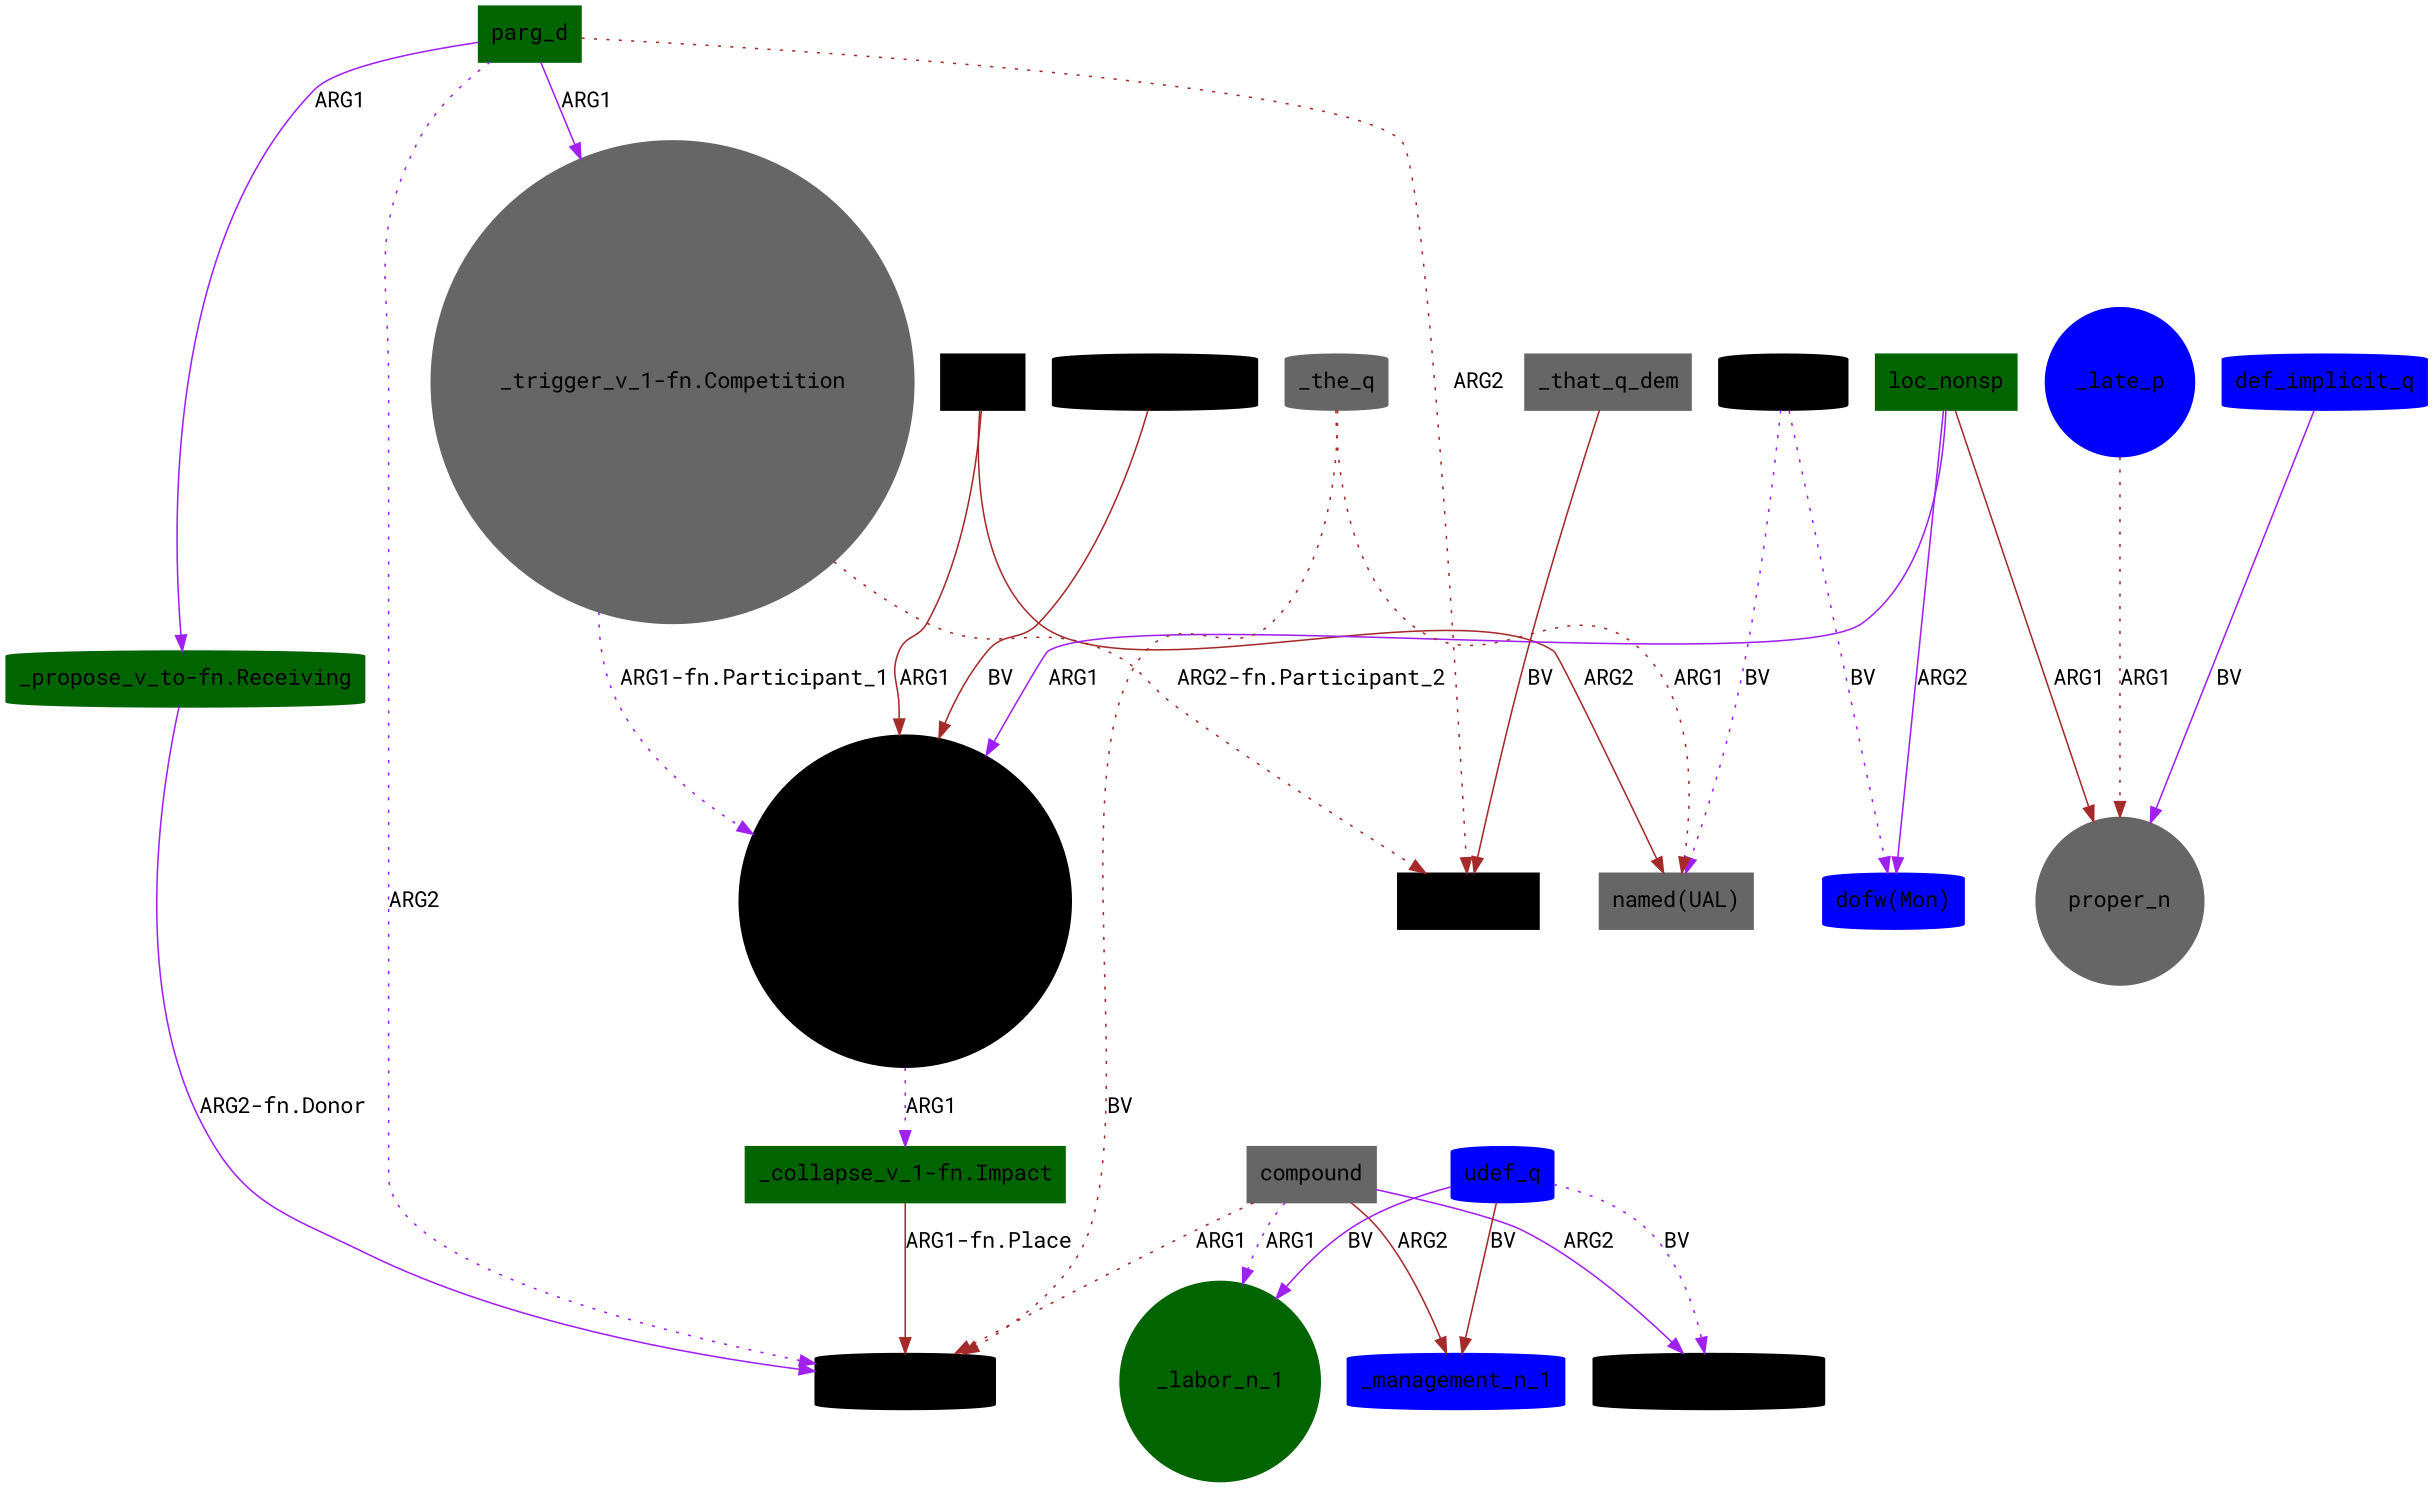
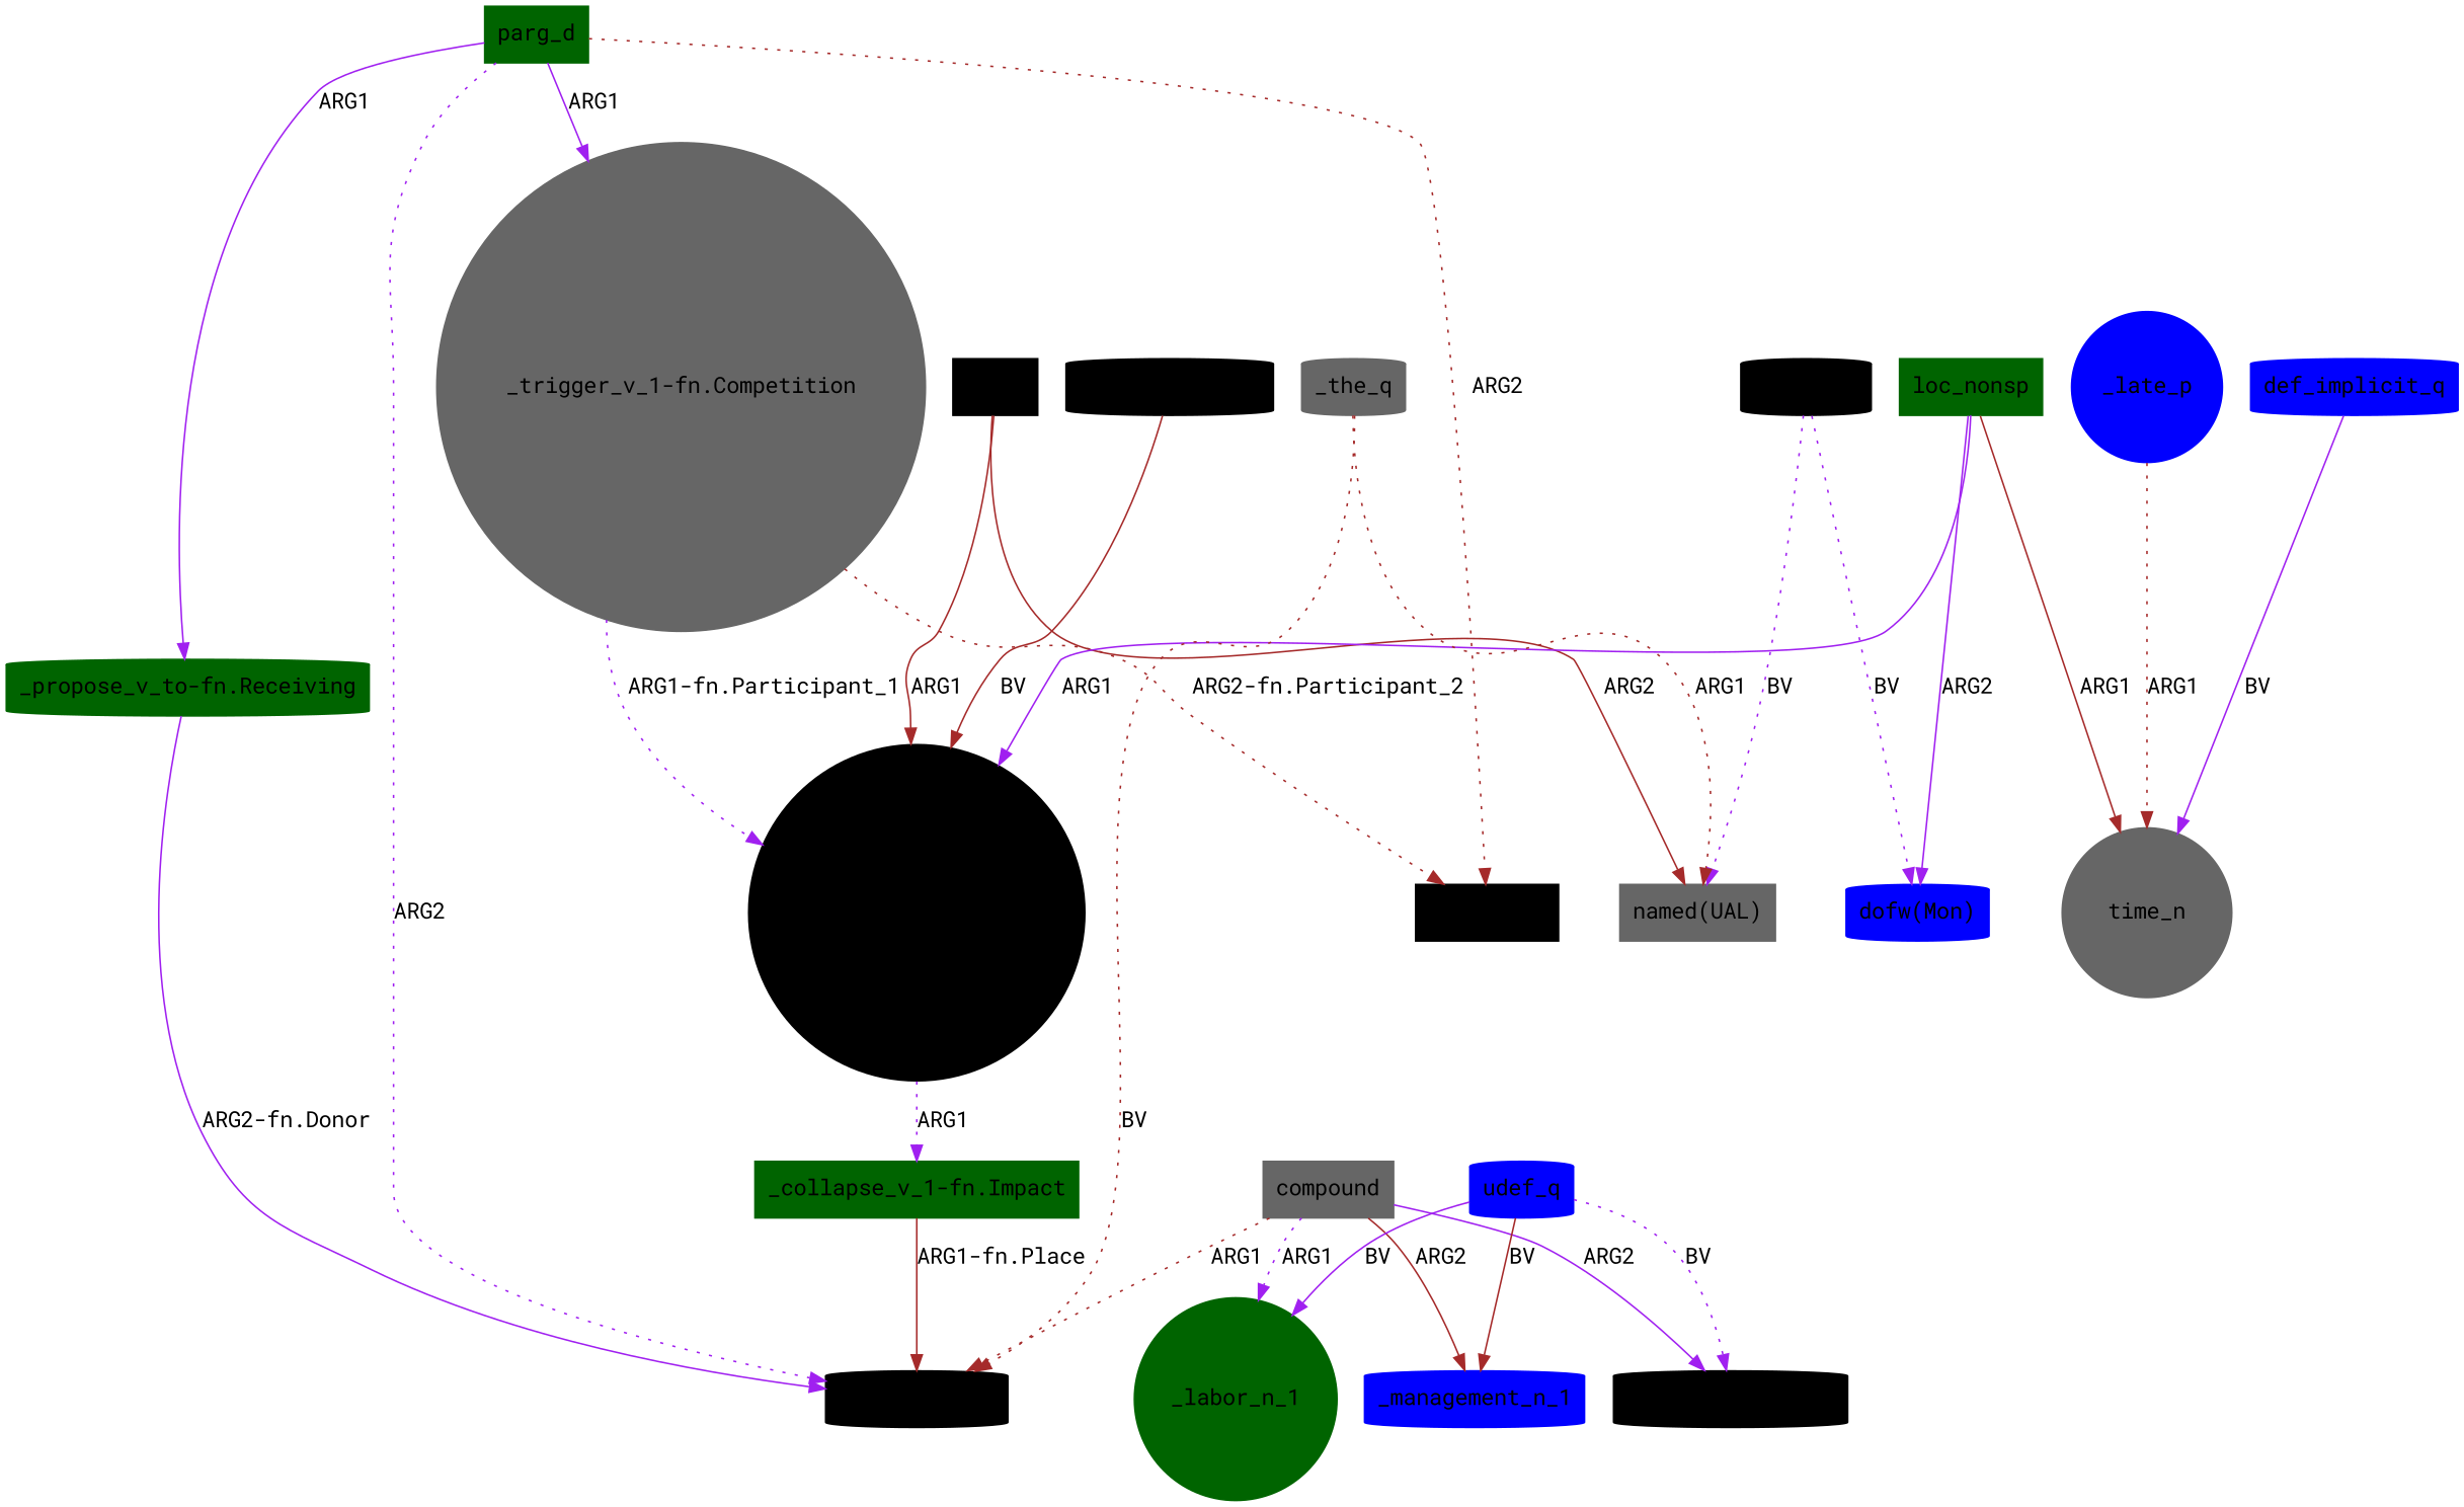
  digraph {
    fontname="Roboto Mono"
    node [color=black fontname="Roboto Mono" shape=cylinder style=filled]
    edge [color=purple fontname="Roboto Mono" style=solid]
    compound [color=gray40 shape=box]
    "_buy+out_n_1"
    _labor_n_1 [color=darkgreen shape=circle]
    _management_n_1 [color=blue]
    _corporation_n_1
    "named(UAL)" [color=gray40 shape=box]
    "_propose_v_to-fn.Receiving" [color=darkgreen]
    parg_d [color=darkgreen shape=box]
    "_trigger_v_1-fn.Competition" [color=gray40 shape=circle]
    _rout_n_1 [shape=box]
    _announcement_n_of [shape=circle]
    poss [shape=box]
    "_collapse_v_1-fn.Impact" [color=darkgreen shape=box]
    proper_q
    "dofw(Mon)" [color=blue]
    loc_nonsp [color=darkgreen shape=box]
-   time_n [color=gray40 shape=circle label=proper_n]
+   time_n [color=gray40 shape=circle]
    udef_q [color=blue]
-   _that_q_dem [color=gray40 shape=box]
    _late_p [color=blue shape=circle]
    _the_q [color=gray40]
    def_explicit_q
    def_implicit_q [color=blue]
    compound -> "_buy+out_n_1" [color=brown label=ARG1 style=dotted]
    compound -> _labor_n_1 [label=ARG1 style=dotted]
    compound -> _management_n_1 [color=brown label=ARG2]
    compound -> _corporation_n_1 [label=ARG2]
    "_propose_v_to-fn.Receiving" -> "_buy+out_n_1" [label="ARG2-fn.Donor"]
    parg_d -> "_buy+out_n_1" [label=ARG2 style=dotted]
    parg_d -> "_propose_v_to-fn.Receiving" [label=ARG1]
    parg_d -> "_trigger_v_1-fn.Competition" [label=ARG1]
    parg_d -> _rout_n_1 [color=brown label=ARG2 style=dotted]
    "_trigger_v_1-fn.Competition" -> _rout_n_1 [color=brown label="ARG2-fn.Participant_2" style=dotted]
    "_trigger_v_1-fn.Competition" -> _announcement_n_of [label="ARG1-fn.Participant_1" style=dotted]
    _announcement_n_of -> "_collapse_v_1-fn.Impact" [label=ARG1 style=dotted]
    poss -> "named(UAL)" [color=brown label=ARG2]
    poss -> _announcement_n_of [color=brown label=ARG1]
    "_collapse_v_1-fn.Impact" -> "_buy+out_n_1" [color=brown label="ARG1-fn.Place"]
    proper_q -> "named(UAL)" [label=BV style=dotted]
    proper_q -> "dofw(Mon)" [label=BV style=dotted]
    loc_nonsp -> _announcement_n_of [label=ARG1]
    loc_nonsp -> "dofw(Mon)" [label=ARG2]
    loc_nonsp -> time_n [color=brown label=ARG1]
    udef_q -> _labor_n_1 [label=BV]
    udef_q -> _management_n_1 [color=brown label=BV]
    udef_q -> _corporation_n_1 [label=BV style=dotted]
-   _that_q_dem -> _rout_n_1 [color=brown label=BV]
    _late_p -> time_n [color=brown label=ARG1 style=dotted]
    _the_q -> "_buy+out_n_1" [color=brown label=BV style=dotted]
    _the_q -> "named(UAL)" [color=brown label=ARG1 style=dotted]
    def_explicit_q -> _announcement_n_of [color=brown label=BV]
    def_implicit_q -> time_n [label=BV]
  }
